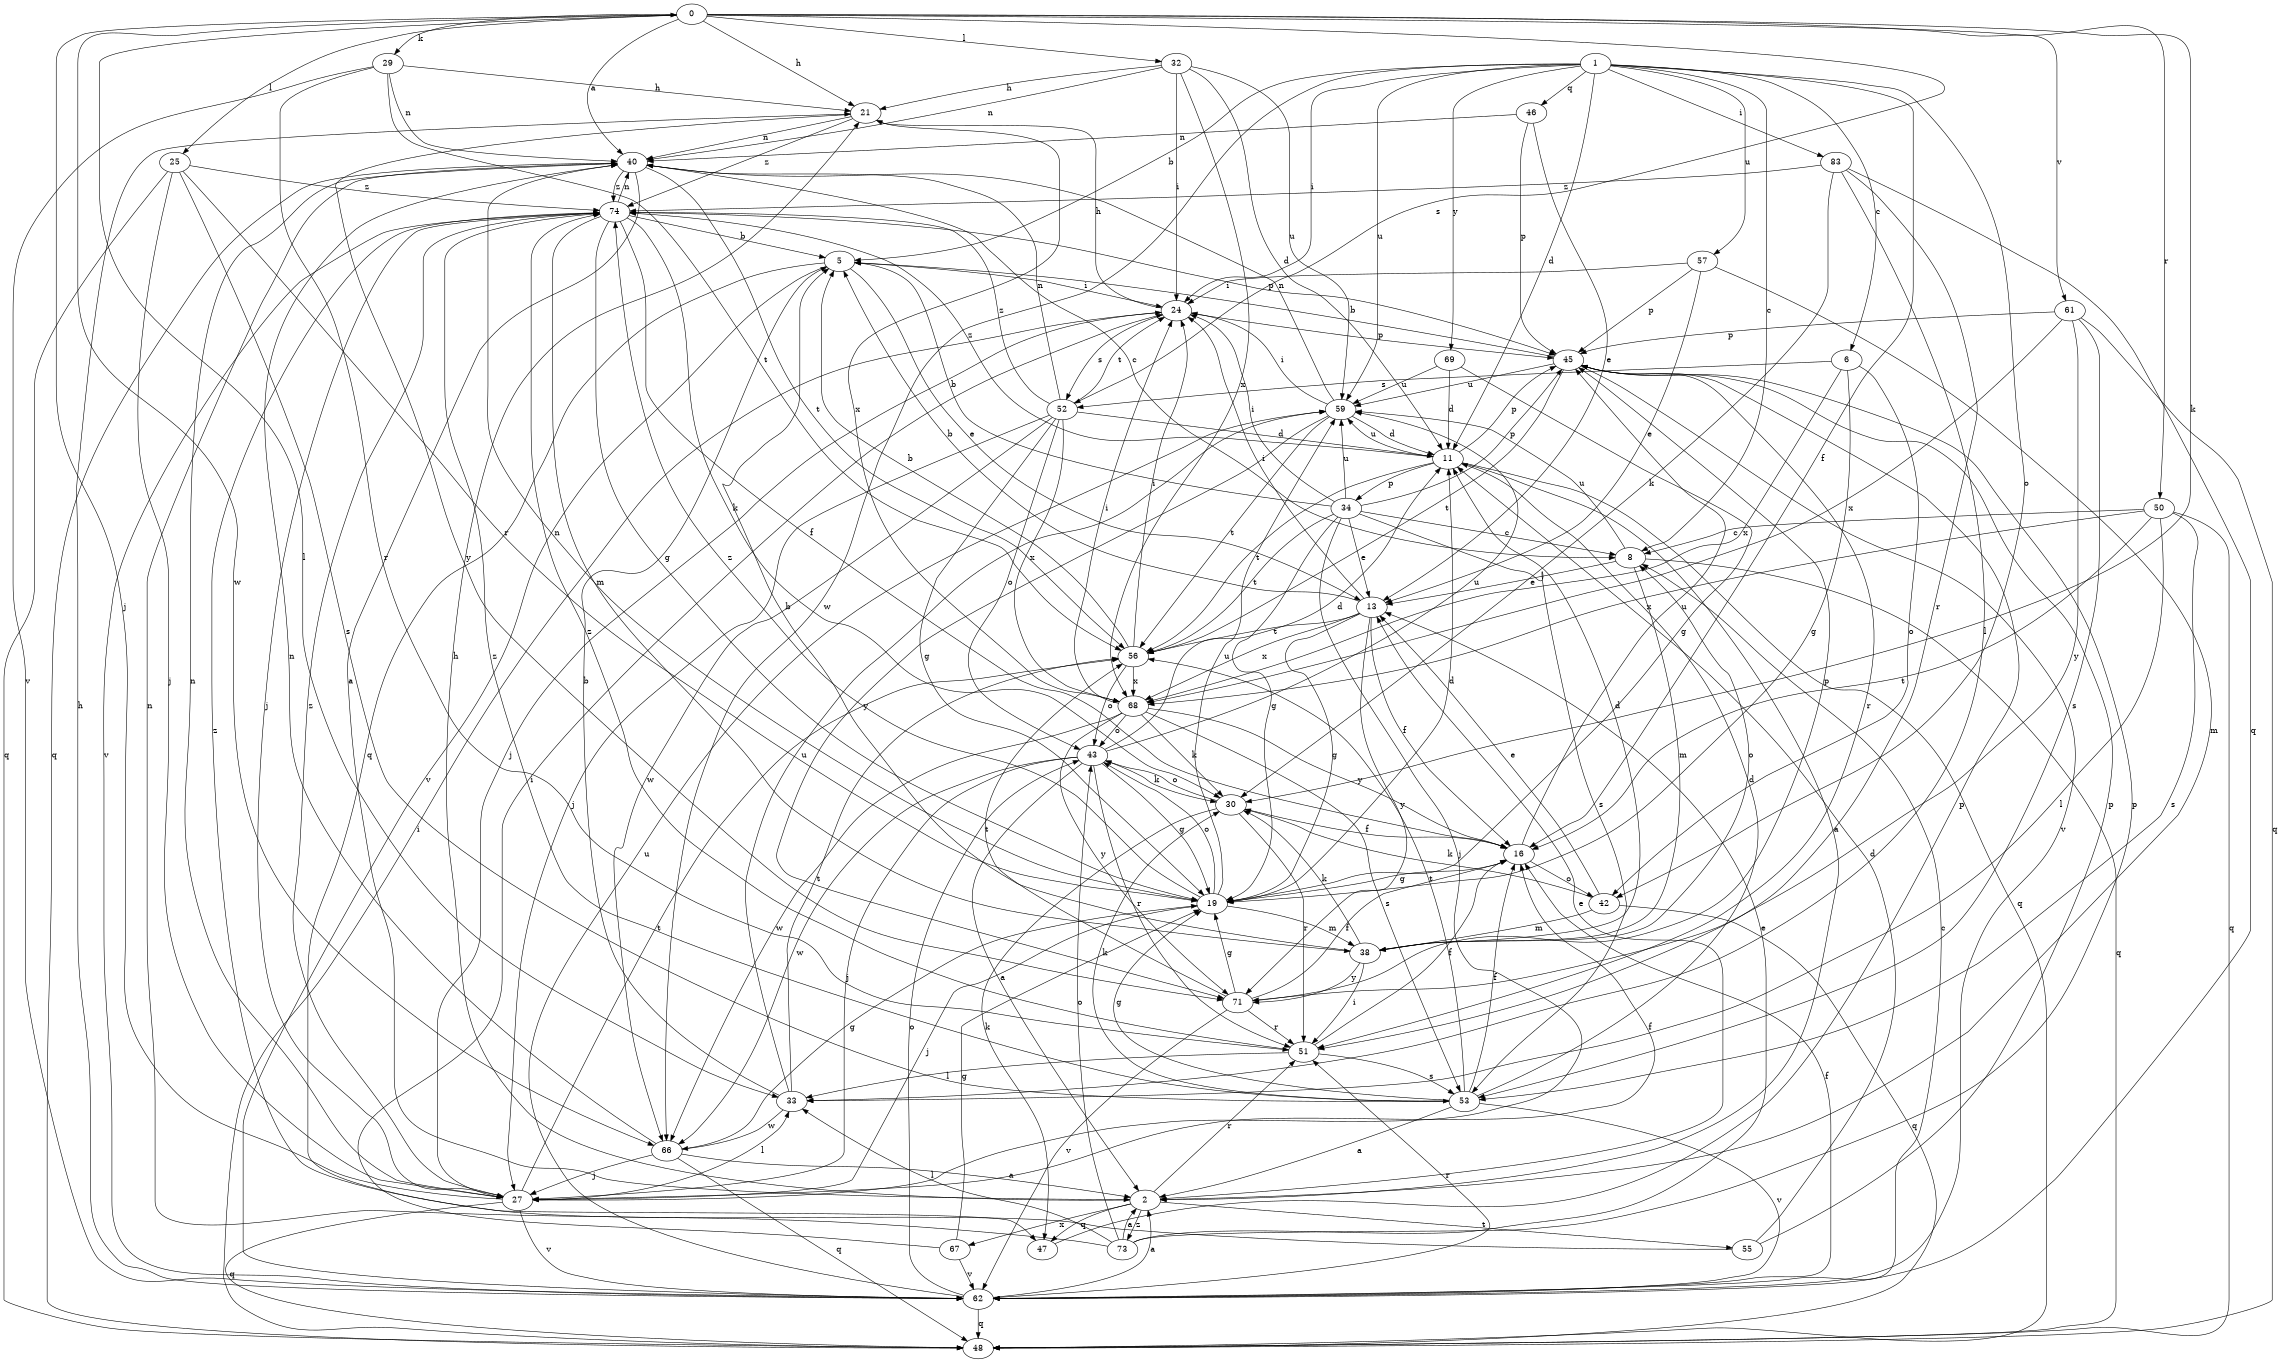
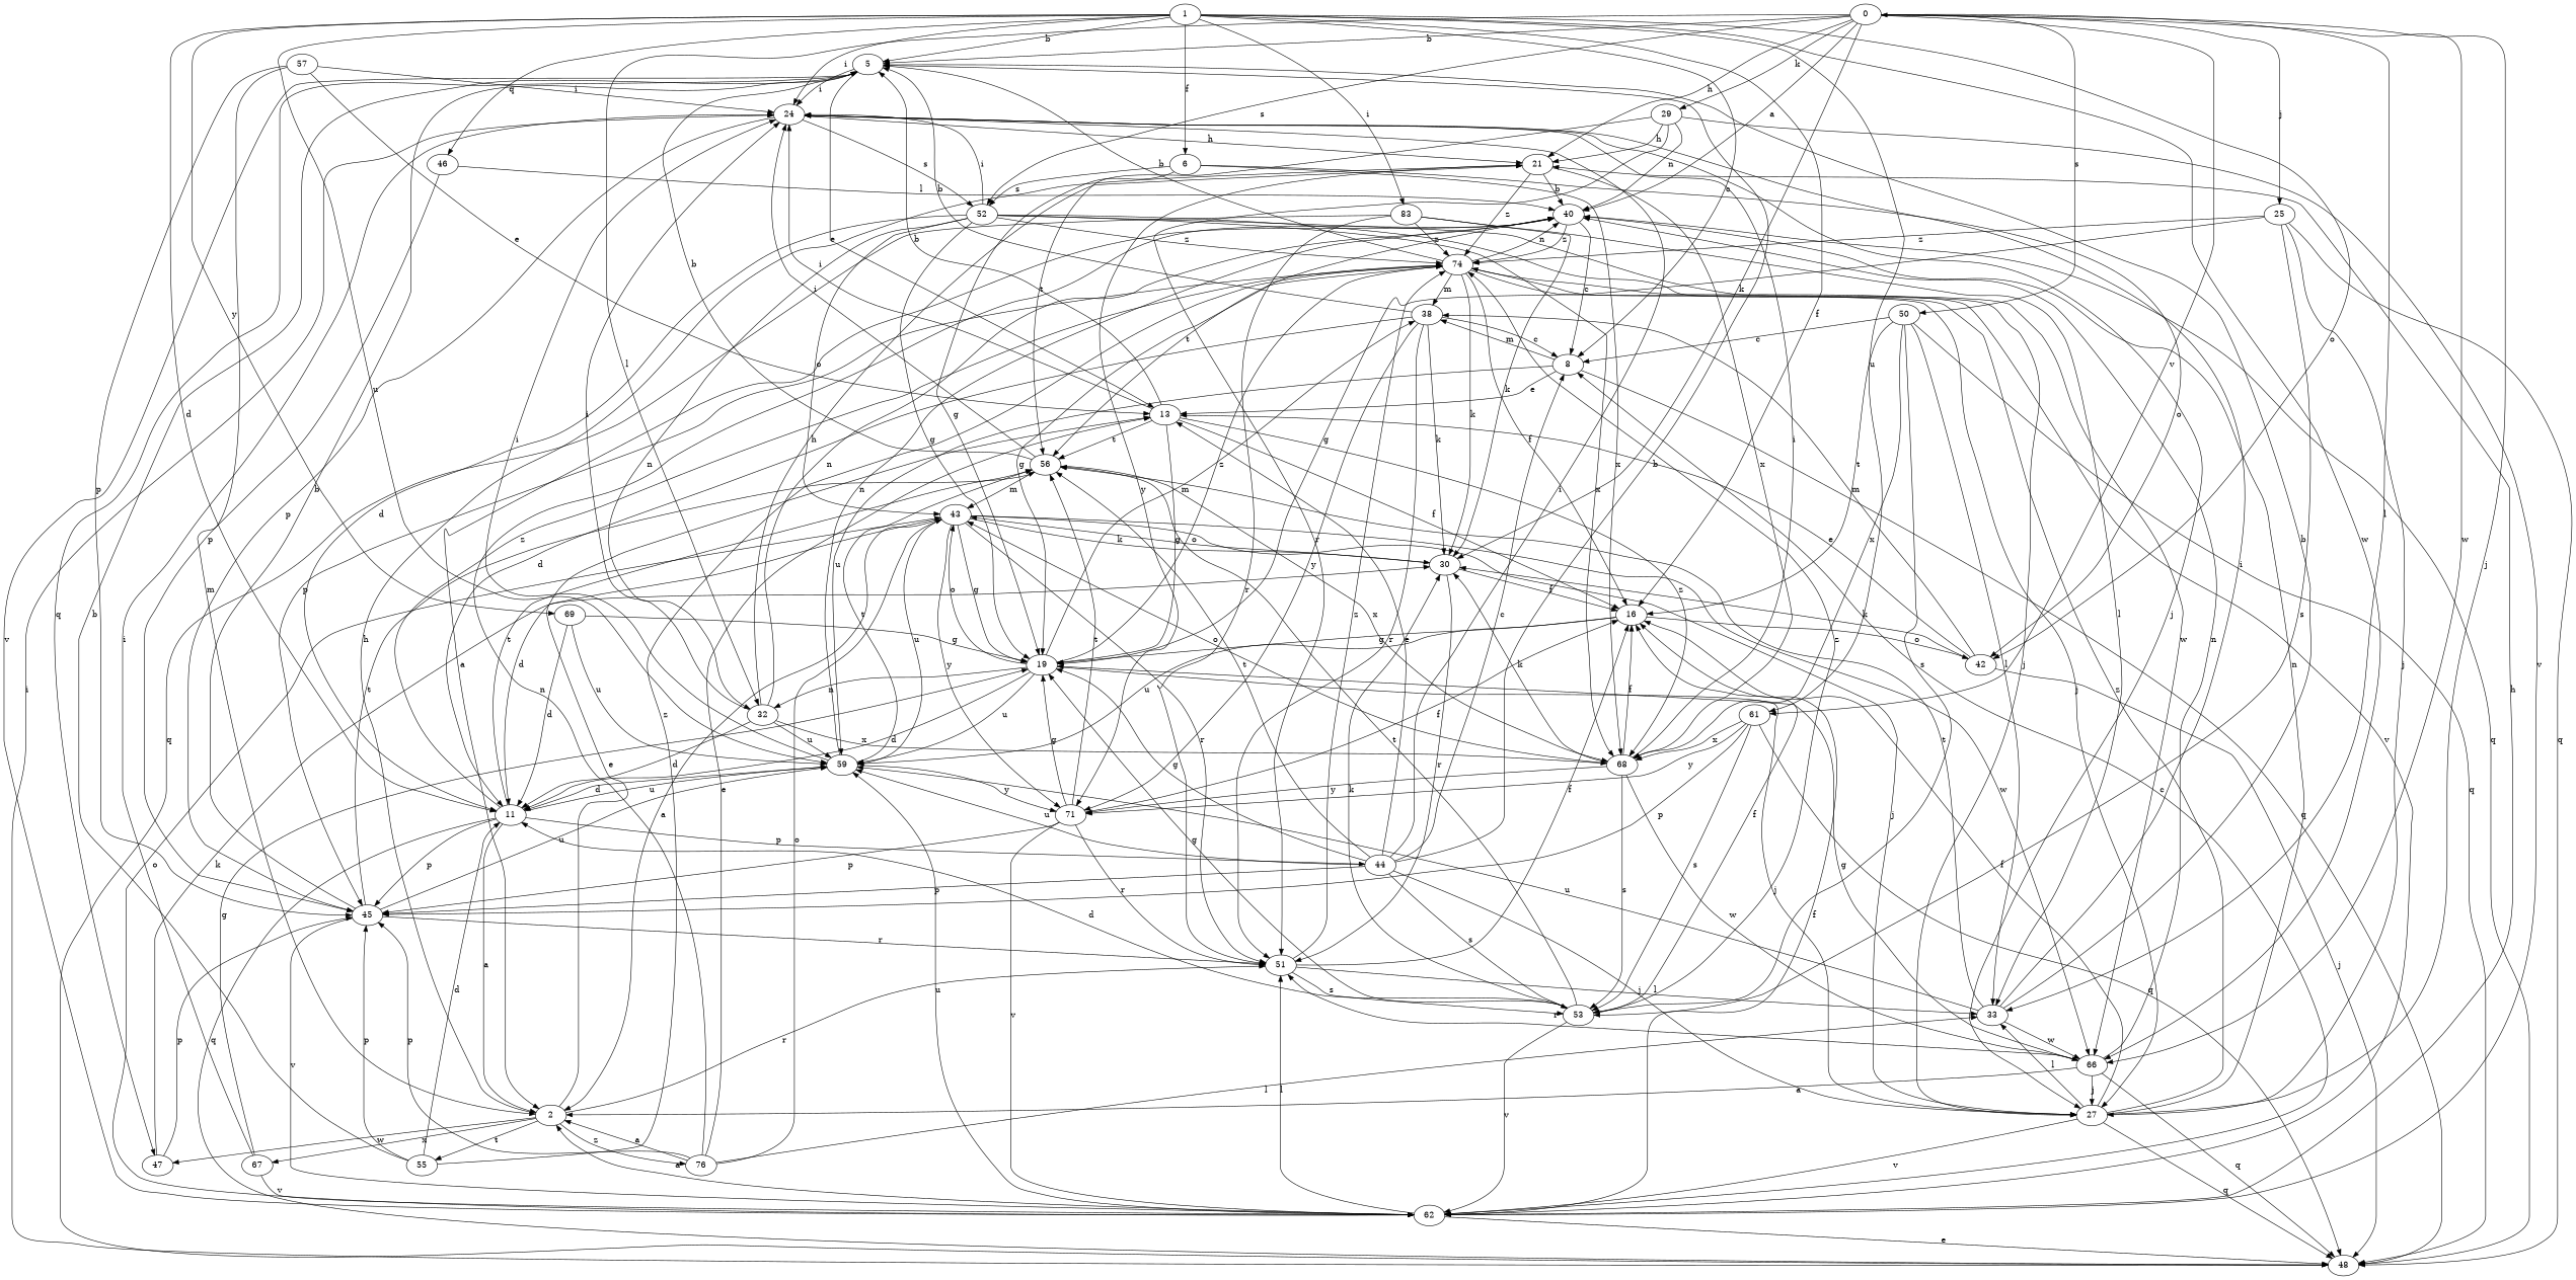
  strict digraph {
    0
    5
    21
    25
    29
    30
    32
    33
    40
    50
    52
    61
    66
    24
    13
    47
    62
    68
    74
    71
    27
    19
    48
    53
    16
    56
    51
    43
    11
    59
    8
    2
    45
    1
    6
    n36 [label=83]
    42
    46
    57
    69
    38
-   44 [label=34]
+   44
    55
    67
-   73
+   73 [label=76]
+   0 -> 5 [label=b]
    0 -> 21 [label=h]
-   0 -> 25 [label=l]
+   0 -> 25 [label=j]
    0 -> 29 [label=k]
    0 -> 30 [label=k]
    0 -> 32 [label=l]
    0 -> 33 [label=l]
    0 -> 40 [label=a]
-   0 -> 50 [label=r]
+   0 -> 50 [label=s]
    0 -> 52 [label=s]
    0 -> 61 [label=v]
    0 -> 66 [label=w]
    5 -> 24 [label=i]
    5 -> 13 [label=e]
    5 -> 47 [label=q]
    5 -> 62 [label=v]
-   21 -> 40 [label=n]
+   21 -> 40 [label=b]
    21 -> 68 [label=x]
    21 -> 74 [label=z]
    21 -> 71 [label=y]
    25 -> 74 [label=z]
    25 -> 27 [label=j]
-   25 -> 19 [label=r]
+   25 -> 19 [label=g]
    25 -> 48 [label=q]
    25 -> 53 [label=s]
    29 -> 21 [label=h]
    29 -> 40 [label=n]
    29 -> 62 [label=v]
    29 -> 56 [label=t]
    29 -> 51 [label=r]
    30 -> 16 [label=f]
    30 -> 51 [label=r]
    30 -> 43 [label=o]
    32 -> 21 [label=h]
    32 -> 40 [label=n]
    32 -> 24 [label=i]
    32 -> 68 [label=x]
    32 -> 11 [label=d]
    32 -> 59 [label=u]
    33 -> 5 [label=b]
    33 -> 66 [label=w]
+   33 -> 24 [label=i]
    33 -> 56 [label=t]
    33 -> 59 [label=u]
    40 -> 74 [label=z]
    40 -> 48 [label=q]
    40 -> 56 [label=t]
    40 -> 8 [label=c]
    40 -> 2 [label=a]
    50 -> 33 [label=l]
    50 -> 68 [label=x]
    50 -> 48 [label=q]
    50 -> 53 [label=s]
    50 -> 16 [label=t]
    50 -> 8 [label=c]
-   52 -> 40 [label=n]
+   52 -> 32 [label=n]
    52 -> 66 [label=w]
-   52 -> 24 [label=t]
+   52 -> 24 [label=i]
    52 -> 68 [label=x]
    52 -> 74 [label=z]
    52 -> 27 [label=j]
    52 -> 19 [label=g]
    52 -> 43 [label=o]
    52 -> 11 [label=d]
    61 -> 68 [label=x]
    61 -> 71 [label=y]
    61 -> 48 [label=q]
    61 -> 53 [label=s]
    61 -> 45 [label=p]
    66 -> 40 [label=n]
    66 -> 27 [label=j]
    66 -> 19 [label=g]
    66 -> 48 [label=q]
+   66 -> 51 [label=r]
    66 -> 2 [label=a]
    24 -> 21 [label=h]
    24 -> 52 [label=s]
    24 -> 27 [label=j]
    24 -> 45 [label=p]
    13 -> 5 [label=b]
    13 -> 24 [label=i]
-   13 -> 68 [label=x]
+   13 -> 68 [label=z]
    13 -> 19 [label=g]
    13 -> 16 [label=f]
    13 -> 56 [label=t]
-   30 -> 47 [label=k]
+   47 -> 30 [label=k]
    47 -> 45 [label=p]
    62 -> 21 [label=h]
-   62 -> 48 [label=q]
+   62 -> 48 [label=e]
    62 -> 16 [label=f]
-   62 -> 51 [label=r]
+   62 -> 51 [label=l]
    62 -> 43 [label=o]
    62 -> 59 [label=u]
    62 -> 8 [label=c]
    62 -> 2 [label=a]
    68 -> 30 [label=k]
    68 -> 66 [label=w]
    68 -> 24 [label=i]
    68 -> 71 [label=y]
    68 -> 53 [label=s]
-   68 -> 16 [label=y]
+   68 -> 16 [label=f]
    68 -> 43 [label=o]
    74 -> 5 [label=b]
    74 -> 30 [label=k]
    74 -> 40 [label=n]
    74 -> 62 [label=v]
    74 -> 27 [label=j]
    74 -> 19 [label=g]
    74 -> 16 [label=f]
    74 -> 45 [label=p]
    74 -> 38 [label=m]
    71 -> 62 [label=v]
    71 -> 19 [label=g]
    71 -> 16 [label=f]
    71 -> 56 [label=t]
    71 -> 51 [label=r]
    71 -> 45 [label=p]
    27 -> 0 [label=j]
    27 -> 33 [label=l]
    27 -> 40 [label=n]
    27 -> 62 [label=v]
    27 -> 74 [label=z]
    27 -> 48 [label=q]
    27 -> 16 [label=f]
-   27 -> 56 [label=t]
-   19 -> 40 [label=n]
+   19 -> 32 [label=n]
    19 -> 74 [label=z]
    19 -> 27 [label=j]
    19 -> 43 [label=o]
    19 -> 11 [label=d]
    19 -> 59 [label=u]
    19 -> 38 [label=m]
    48 -> 24 [label=i]
    53 -> 30 [label=k]
    53 -> 62 [label=v]
    53 -> 74 [label=z]
    53 -> 19 [label=g]
    53 -> 16 [label=f]
    53 -> 56 [label=t]
    53 -> 11 [label=d]
-   53 -> 2 [label=a]
    16 -> 19 [label=g]
-   16 -> 45 [label=u]
+   16 -> 59 [label=u]
    16 -> 42 [label=o]
    56 -> 5 [label=b]
    56 -> 24 [label=i]
    56 -> 68 [label=x]
-   56 -> 43 [label=o]
+   56 -> 43 [label=m]
    51 -> 33 [label=l]
    51 -> 74 [label=z]
    51 -> 53 [label=s]
    51 -> 16 [label=f]
    43 -> 30 [label=k]
    43 -> 66 [label=w]
-   13 -> 71 [label=y]
+   43 -> 71 [label=y]
    43 -> 27 [label=j]
    43 -> 19 [label=g]
    43 -> 51 [label=r]
    43 -> 11 [label=d]
    43 -> 59 [label=u]
    43 -> 2 [label=a]
    11 -> 74 [label=z]
    11 -> 48 [label=q]
    11 -> 56 [label=t]
    11 -> 59 [label=u]
    11 -> 2 [label=a]
    11 -> 45 [label=p]
    11 -> 44 [label=p]
    59 -> 40 [label=n]
    59 -> 24 [label=i]
    59 -> 71 [label=y]
    59 -> 56 [label=t]
    59 -> 11 [label=d]
    8 -> 13 [label=e]
    8 -> 48 [label=q]
    8 -> 59 [label=u]
    8 -> 38 [label=m]
    2 -> 21 [label=h]
    2 -> 13 [label=e]
-   2 -> 47 [label=q]
+   2 -> 47 [label=w]
    2 -> 51 [label=r]
    2 -> 55 [label=t]
    2 -> 67 [label=x]
    2 -> 73 [label=z]
    45 -> 5 [label=b]
    45 -> 62 [label=v]
    45 -> 56 [label=t]
    45 -> 51 [label=r]
    45 -> 59 [label=u]
    1 -> 5 [label=b]
    1 -> 66 [label=w]
    1 -> 24 [label=i]
    1 -> 16 [label=f]
    1 -> 11 [label=d]
    1 -> 59 [label=u]
    1 -> 8 [label=c]
-   1 -> 6 [label=c]
+   1 -> 6 [label=f]
    1 -> n36 [label=i]
    1 -> 42 [label=o]
    1 -> 46 [label=q]
-   1 -> 57 [label=u]
+   1 -> 61 [label=u]
    1 -> 69 [label=y]
    6 -> 52 [label=s]
    6 -> 68 [label=x]
    6 -> 19 [label=g]
    6 -> 42 [label=o]
    n36 -> 30 [label=k]
    n36 -> 33 [label=l]
    n36 -> 74 [label=z]
-   n36 -> 62 [label=q]
+   n36 -> 48 [label=q]
    n36 -> 51 [label=r]
    42 -> 30 [label=k]
    42 -> 13 [label=e]
-   42 -> 48 [label=q]
+   42 -> 48 [label=j]
    42 -> 38 [label=m]
-   46 -> 40 [label=n]
-   46 -> 13 [label=e]
+   46 -> 40 [label=l]
    46 -> 45 [label=p]
    57 -> 24 [label=i]
    57 -> 13 [label=e]
    57 -> 2 [label=m]
    57 -> 45 [label=p]
    69 -> 19 [label=g]
    69 -> 11 [label=d]
    69 -> 59 [label=u]
    38 -> 5 [label=b]
    38 -> 30 [label=k]
    38 -> 71 [label=y]
-   38 -> 51 [label=i]
+   38 -> 51 [label=r]
    38 -> 11 [label=d]
-   38 -> 8 [label=o]
+   38 -> 8 [label=c]
    44 -> 5 [label=b]
    44 -> 24 [label=i]
    44 -> 13 [label=e]
    44 -> 27 [label=j]
    44 -> 19 [label=g]
    44 -> 53 [label=s]
    44 -> 56 [label=t]
    44 -> 59 [label=u]
    44 -> 8 [label=c]
    44 -> 45 [label=p]
+   55 -> 5 [label=b]
    55 -> 74 [label=z]
    55 -> 11 [label=d]
    55 -> 45 [label=p]
    67 -> 24 [label=i]
    67 -> 62 [label=v]
    67 -> 19 [label=g]
    73 -> 33 [label=l]
    73 -> 40 [label=n]
    73 -> 13 [label=e]
    73 -> 43 [label=o]
    73 -> 2 [label=a]
    73 -> 45 [label=p]
  }
